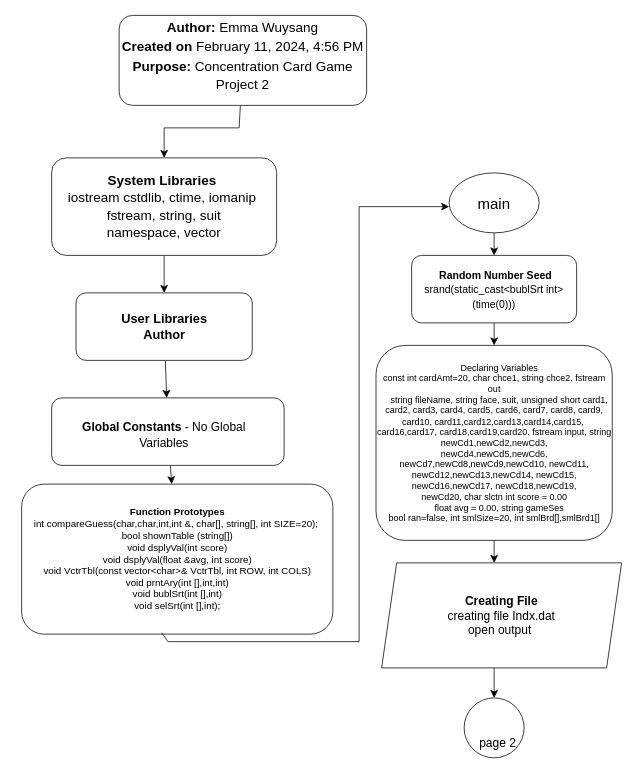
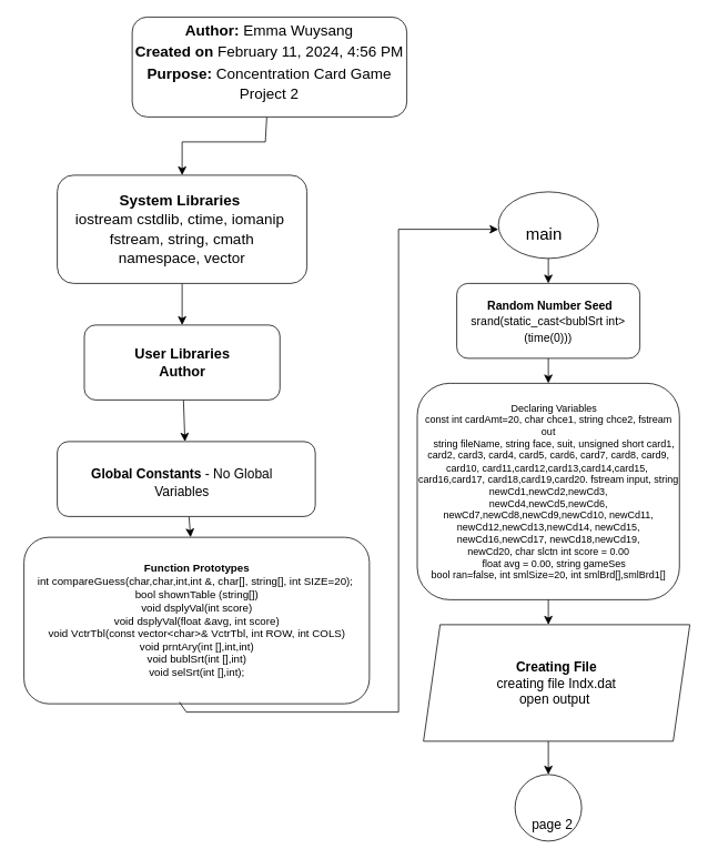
  <mxCell id="0" />
  <mxCell id="1" parent="0" />
  <mxCell id="2" value="" style="edgeStyle=none;shape=connector;curved=0;rounded=0;orthogonalLoop=1;jettySize=auto;html=1;labelBackgroundColor=default;strokeColor=default;align=center;verticalAlign=middle;fontFamily=Helvetica;fontSize=16;fontColor=default;endArrow=classic;startSize=8;endSize=8;" parent="1" source="3" target="7" edge="1"><mxGeometry relative="1" as="geometry"><Array as="points"><mxPoint x="318" y="170" /><mxPoint x="218" y="170" /></Array></mxGeometry></mxCell>
  <mxCell id="3" value="" style="rounded=1;whiteSpace=wrap;html=1;fontSize=16;" parent="1" vertex="1"><mxGeometry x="158" y="20" width="330" height="120" as="geometry" /></mxCell>
  <mxCell id="4" value="&lt;p style=&quot;line-height: 40%; font-size: 18px;&quot;&gt;&lt;font style=&quot;font-size: 18px;&quot; face=&quot;Helvetica&quot;&gt;&lt;b style=&quot;&quot;&gt;Author:&lt;/b&gt;&amp;nbsp;Emma Wuysang&lt;/font&gt;&lt;/p&gt;&lt;p style=&quot;line-height: 40%; font-size: 18px;&quot;&gt;&lt;b style=&quot;background-color: initial;&quot;&gt;Created on &lt;/b&gt;&lt;span style=&quot;background-color: initial;&quot;&gt;February 11&lt;/span&gt;&lt;span style=&quot;background-color: initial;&quot;&gt;, 2024, 4:56 PM&lt;/span&gt;&lt;/p&gt;&lt;p style=&quot;line-height: 40%; font-size: 18px;&quot;&gt;&lt;font style=&quot;font-size: 18px;&quot;&gt;&lt;font style=&quot;font-size: 18px;&quot;&gt;&lt;b&gt;Purpose:&lt;/b&gt;&amp;nbsp;Concentration Card Game&lt;/font&gt;&lt;/font&gt;&lt;/p&gt;&lt;p style=&quot;line-height: 40%; font-size: 18px;&quot;&gt;&lt;font style=&quot;font-size: 18px;&quot;&gt;&lt;font style=&quot;font-size: 18px;&quot;&gt;Project 2&lt;/font&gt;&lt;/font&gt;&lt;/p&gt;" style="text;strokeColor=none;fillColor=none;html=1;align=center;verticalAlign=middle;whiteSpace=wrap;rounded=0;fontSize=16;labelBackgroundColor=none;" parent="1" vertex="1"><mxGeometry x="118" y="30" width="410" height="90" as="geometry" /></mxCell>
  <mxCell id="5" style="edgeStyle=none;curved=1;rounded=0;orthogonalLoop=1;jettySize=auto;html=1;exitX=0.25;exitY=0;exitDx=0;exitDy=0;fontSize=12;startSize=8;endSize=8;" parent="1" source="4" target="4" edge="1"><mxGeometry relative="1" as="geometry" /></mxCell>
  <mxCell id="6" value="" style="edgeStyle=none;shape=connector;curved=0;rounded=0;orthogonalLoop=1;jettySize=auto;html=1;labelBackgroundColor=default;strokeColor=default;align=center;verticalAlign=middle;fontFamily=Helvetica;fontSize=16;fontColor=default;endArrow=classic;startSize=8;endSize=8;" parent="1" source="7" target="9" edge="1"><mxGeometry relative="1" as="geometry" /></mxCell>
  <mxCell id="7" value="" style="rounded=1;whiteSpace=wrap;html=1;fontFamily=Helvetica;fontSize=12;fontColor=default;" parent="1" vertex="1"><mxGeometry x="68" y="210" width="300" height="130" as="geometry" /></mxCell>
  <mxCell id="8" value="" style="edgeStyle=none;shape=connector;curved=0;rounded=0;orthogonalLoop=1;jettySize=auto;html=1;labelBackgroundColor=default;strokeColor=default;align=center;verticalAlign=middle;fontFamily=Helvetica;fontSize=16;fontColor=default;endArrow=classic;startSize=8;endSize=8;" parent="1" source="9" target="11" edge="1"><mxGeometry relative="1" as="geometry" /></mxCell>
  <mxCell id="9" value="" style="rounded=1;whiteSpace=wrap;html=1;fontFamily=Helvetica;fontSize=12;fontColor=default;" parent="1" vertex="1"><mxGeometry x="100.5" y="390" width="235" height="90" as="geometry" /></mxCell>
  <mxCell id="10" value="" style="edgeStyle=none;shape=connector;curved=0;rounded=0;orthogonalLoop=1;jettySize=auto;html=1;labelBackgroundColor=default;strokeColor=default;align=center;verticalAlign=middle;fontFamily=Helvetica;fontSize=16;fontColor=default;endArrow=classic;startSize=8;endSize=8;" parent="1" source="11" target="16" edge="1"><mxGeometry relative="1" as="geometry" /></mxCell>
  <mxCell id="11" value="" style="rounded=1;whiteSpace=wrap;html=1;fontFamily=Helvetica;fontSize=12;fontColor=default;" parent="1" vertex="1"><mxGeometry x="68" y="530" width="310" height="90" as="geometry" /></mxCell>
- <mxCell id="12" value="&lt;p style=&quot;line-height: 30%; font-size: 18px;&quot;&gt;&lt;b style=&quot;&quot;&gt;&lt;font style=&quot;font-size: 18px;&quot;&gt;System Libraries&amp;nbsp;&lt;/font&gt;&lt;/b&gt;&lt;/p&gt;&lt;p style=&quot;line-height: 30%; font-size: 18px;&quot;&gt;iostream&amp;nbsp;&lt;span style=&quot;background-color: initial;&quot;&gt;cstdlib,&amp;nbsp;&lt;/span&gt;&lt;span style=&quot;background-color: initial;&quot;&gt;ctime,&amp;nbsp;&lt;/span&gt;&lt;span style=&quot;background-color: initial;&quot;&gt;iomanip&amp;nbsp;&lt;/span&gt;&lt;/p&gt;&lt;p style=&quot;line-height: 30%; font-size: 18px;&quot;&gt;fstream,&amp;nbsp;&lt;span style=&quot;background-color: initial;&quot;&gt;string,&amp;nbsp;&lt;/span&gt;&lt;span style=&quot;background-color: initial;&quot;&gt;suit&lt;/span&gt;&lt;/p&gt;&lt;p style=&quot;line-height: 30%; font-size: 18px;&quot;&gt;namespace, vector&lt;/p&gt;" style="text;html=1;strokeColor=none;fillColor=none;align=center;verticalAlign=middle;whiteSpace=wrap;rounded=0;" parent="1" vertex="1"><mxGeometry x="53" y="225" width="330" height="100" as="geometry" /></mxCell>
+ <mxCell id="12" value="&lt;p style=&quot;line-height: 30%; font-size: 18px;&quot;&gt;&lt;b style=&quot;&quot;&gt;&lt;font style=&quot;font-size: 18px;&quot;&gt;System Libraries&amp;nbsp;&lt;/font&gt;&lt;/b&gt;&lt;/p&gt;&lt;p style=&quot;line-height: 30%; font-size: 18px;&quot;&gt;iostream&amp;nbsp;&lt;span style=&quot;background-color: initial;&quot;&gt;cstdlib,&amp;nbsp;&lt;/span&gt;&lt;span style=&quot;background-color: initial;&quot;&gt;ctime,&amp;nbsp;&lt;/span&gt;&lt;span style=&quot;background-color: initial;&quot;&gt;iomanip&amp;nbsp;&lt;/span&gt;&lt;/p&gt;&lt;p style=&quot;line-height: 30%; font-size: 18px;&quot;&gt;fstream,&amp;nbsp;&lt;span style=&quot;background-color: initial;&quot;&gt;string,&amp;nbsp;&lt;/span&gt;&lt;span style=&quot;background-color: initial;&quot;&gt;cmath&lt;/span&gt;&lt;/p&gt;&lt;p style=&quot;line-height: 30%; font-size: 18px;&quot;&gt;namespace, vector&lt;/p&gt;" style="text;html=1;strokeColor=none;fillColor=none;align=center;verticalAlign=middle;whiteSpace=wrap;rounded=0;" parent="1" vertex="1"><mxGeometry x="53" y="225" width="330" height="100" as="geometry" /></mxCell>
  <mxCell id="13" value="&lt;p style=&quot;line-height: 30%; font-size: 17px;&quot;&gt;&lt;b style=&quot;&quot;&gt;&lt;font style=&quot;font-size: 17px;&quot;&gt;User Libraries&lt;/font&gt;&lt;/b&gt;&lt;/p&gt;&lt;p style=&quot;line-height: 30%; font-size: 17px;&quot;&gt;&lt;b style=&quot;&quot;&gt;&lt;font style=&quot;font-size: 17px;&quot;&gt;Author&lt;/font&gt;&lt;/b&gt;&lt;/p&gt;" style="text;html=1;strokeColor=none;fillColor=none;align=center;verticalAlign=middle;whiteSpace=wrap;rounded=0;" parent="1" vertex="1"><mxGeometry x="130.5" y="400" width="175" height="70" as="geometry" /></mxCell>
  <mxCell id="14" value="&lt;p style=&quot;line-height: 130%; font-size: 16px;&quot;&gt;&lt;font style=&quot;font-size: 16px;&quot;&gt;&lt;b style=&quot;&quot;&gt;Global Constants&lt;/b&gt; - No Global Variables&lt;/font&gt;&lt;/p&gt;" style="text;html=1;strokeColor=none;fillColor=none;align=center;verticalAlign=middle;whiteSpace=wrap;rounded=0;" parent="1" vertex="1"><mxGeometry x="78" y="537.5" width="280" height="85" as="geometry" /></mxCell>
  <mxCell id="15" style="edgeStyle=none;shape=connector;curved=0;rounded=0;orthogonalLoop=1;jettySize=auto;html=1;exitX=1;exitY=0.5;exitDx=0;exitDy=0;labelBackgroundColor=default;strokeColor=default;align=center;verticalAlign=middle;fontFamily=Helvetica;fontSize=16;fontColor=default;endArrow=classic;startSize=8;endSize=8;" parent="1" source="11" target="11" edge="1"><mxGeometry relative="1" as="geometry" /></mxCell>
  <mxCell id="16" value="" style="rounded=1;whiteSpace=wrap;html=1;align=center;verticalAlign=middle;fontFamily=Helvetica;fontSize=16;fontColor=default;fillColor=none;gradientColor=none;" parent="1" vertex="1"><mxGeometry x="28" y="645" width="415" height="200" as="geometry" /></mxCell>
  <mxCell id="17" style="edgeStyle=none;shape=connector;curved=0;rounded=0;orthogonalLoop=1;jettySize=auto;html=1;labelBackgroundColor=default;strokeColor=default;align=center;verticalAlign=middle;fontFamily=Helvetica;fontSize=16;fontColor=default;endArrow=classic;startSize=8;endSize=8;exitX=0.45;exitY=0.99;exitDx=0;exitDy=0;exitPerimeter=0;" parent="1" source="16" edge="1"><mxGeometry relative="1" as="geometry"><mxPoint x="598" y="275" as="targetPoint" /><Array as="points"><mxPoint x="223" y="855" /><mxPoint x="478" y="855" /><mxPoint x="478" y="275" /></Array><mxPoint x="228" y="855" as="sourcePoint" /></mxGeometry></mxCell>
  <mxCell id="18" value="" style="edgeStyle=none;shape=connector;curved=0;rounded=0;orthogonalLoop=1;jettySize=auto;html=1;labelBackgroundColor=default;strokeColor=default;align=center;verticalAlign=middle;fontFamily=Helvetica;fontSize=16;fontColor=default;endArrow=classic;startSize=8;endSize=8;" parent="1" source="19" target="22" edge="1"><mxGeometry relative="1" as="geometry" /></mxCell>
  <mxCell id="19" value="" style="ellipse;whiteSpace=wrap;html=1;rounded=0;align=center;verticalAlign=middle;fontFamily=Helvetica;fontSize=16;fontColor=default;fillColor=none;gradientColor=none;" parent="1" vertex="1"><mxGeometry x="598" y="230" width="120" height="80" as="geometry" /></mxCell>
- <mxCell id="20" value="main" style="text;html=1;strokeColor=none;fillColor=none;align=center;verticalAlign=middle;whiteSpace=wrap;rounded=0;fontSize=20;fontFamily=Helvetica;fontColor=default;strokeWidth=3;" parent="1" vertex="1"><mxGeometry x="618" y="252.5" width="80" height="35" as="geometry" /></mxCell>
+ <mxCell id="20" value="main" style="text;html=1;strokeColor=none;fillColor=none;align=center;verticalAlign=middle;whiteSpace=wrap;rounded=0;fontSize=20;fontFamily=Helvetica;fontColor=default;strokeWidth=3;" parent="1" vertex="1"><mxGeometry x="613" y="262.5" width="80" height="35" as="geometry" /></mxCell>
  <mxCell id="21" value="" style="edgeStyle=none;shape=connector;curved=0;rounded=0;orthogonalLoop=1;jettySize=auto;html=1;labelBackgroundColor=default;strokeColor=default;align=center;verticalAlign=middle;fontFamily=Helvetica;fontSize=16;fontColor=default;endArrow=classic;startSize=8;endSize=8;" parent="1" source="22" target="25" edge="1"><mxGeometry relative="1" as="geometry" /></mxCell>
  <mxCell id="22" value="" style="rounded=1;whiteSpace=wrap;html=1;align=center;verticalAlign=middle;fontFamily=Helvetica;fontSize=16;fontColor=default;fillColor=none;gradientColor=none;" parent="1" vertex="1"><mxGeometry x="548" y="340" width="220" height="90" as="geometry" /></mxCell>
  <mxCell id="23" value="&lt;b&gt;&amp;nbsp;&lt;/b&gt;&lt;font style=&quot;font-size: 14px;&quot;&gt;&lt;b&gt;Random Number Seed&lt;br&gt;&lt;/b&gt;srand(static_cast&amp;lt;bublSrt int&amp;gt;(time(0)))&lt;/font&gt;" style="text;strokeColor=none;fillColor=none;html=1;align=center;verticalAlign=middle;whiteSpace=wrap;rounded=0;fontSize=16;fontFamily=Helvetica;fontColor=default;" parent="1" vertex="1"><mxGeometry x="553" y="345" width="210" height="80" as="geometry" /></mxCell>
  <mxCell id="24" value="" style="edgeStyle=none;shape=connector;curved=0;rounded=0;orthogonalLoop=1;jettySize=auto;html=1;labelBackgroundColor=default;strokeColor=default;align=center;verticalAlign=middle;fontFamily=Helvetica;fontSize=16;fontColor=default;endArrow=classic;startSize=8;endSize=8;exitX=0.5;exitY=1;exitDx=0;exitDy=0;" parent="1" source="25" edge="1"><mxGeometry relative="1" as="geometry"><mxPoint x="658" y="750" as="targetPoint" /><mxPoint x="668" y="610" as="sourcePoint" /></mxGeometry></mxCell>
  <mxCell id="25" value="&lt;div style=&quot;border-color: var(--border-color); font-size: 12px;&quot;&gt;&lt;font style=&quot;font-size: 12px;&quot;&gt;&amp;nbsp; &amp;nbsp;&lt;font style=&quot;font-size: 12px;&quot;&gt;&amp;nbsp;Declaring Variables&lt;/font&gt;&lt;/font&gt;&lt;/div&gt;&lt;div style=&quot;border-color: var(--border-color); font-size: 12px;&quot;&gt;&lt;font style=&quot;font-size: 12px;&quot;&gt;&lt;font style=&quot;font-size: 12px;&quot;&gt;const int cardAmt=20,&amp;nbsp;&lt;/font&gt;&lt;span style=&quot;background-color: initial;&quot;&gt;char chce1,&amp;nbsp;&lt;/span&gt;&lt;span style=&quot;background-color: initial;&quot;&gt;string chce2,&amp;nbsp;&lt;/span&gt;&lt;span style=&quot;background-color: initial;&quot;&gt;fstream out&lt;/span&gt;&lt;/font&gt;&lt;/div&gt;&lt;div style=&quot;border-color: var(--border-color); font-size: 12px;&quot;&gt;&lt;font style=&quot;font-size: 12px;&quot;&gt;&lt;font style=&quot;font-size: 12px;&quot;&gt;&amp;nbsp; &amp;nbsp; string fileName,&amp;nbsp;&lt;/font&gt;&lt;span style=&quot;background-color: initial;&quot;&gt;string face, suit,&amp;nbsp;&lt;/span&gt;&lt;span style=&quot;background-color: initial;&quot;&gt;unsigned short card1, card2, card3, card4,&amp;nbsp;&lt;/span&gt;&lt;span style=&quot;background-color: initial;&quot;&gt;card5, card6, card7, card8, card9, card10,&amp;nbsp;&lt;/span&gt;&lt;font style=&quot;background-color: initial; font-size: 12px;&quot;&gt;card11,card12,card13,card14,card15,&amp;nbsp;&lt;/font&gt;&lt;/font&gt;&lt;/div&gt;&lt;div style=&quot;border-color: var(--border-color); font-size: 12px;&quot;&gt;&lt;font style=&quot;font-size: 12px;&quot;&gt;&lt;font style=&quot;font-size: 12px;&quot;&gt;&lt;span style=&quot;background-color: initial;&quot;&gt;card16,card17,&amp;nbsp;&lt;/span&gt;&lt;/font&gt;&lt;span style=&quot;background-color: initial;&quot;&gt;card18,card19,card20.&amp;nbsp;&lt;/span&gt;&lt;span style=&quot;background-color: initial;&quot;&gt;fstream input,&amp;nbsp;&lt;/span&gt;&lt;span style=&quot;background-color: initial;&quot;&gt;string newCd1,newCd2,newCd3,&lt;/span&gt;&lt;/font&gt;&lt;/div&gt;&lt;div style=&quot;border-color: var(--border-color); font-size: 12px;&quot;&gt;&lt;font style=&quot;font-size: 12px;&quot;&gt;&lt;span style=&quot;background-color: initial;&quot;&gt;newCd4&lt;/span&gt;&lt;span style=&quot;background-color: initial;&quot;&gt;,newCd5,newCd6,&lt;/span&gt;&lt;/font&gt;&lt;/div&gt;&lt;div style=&quot;border-color: var(--border-color); font-size: 12px;&quot;&gt;&lt;font style=&quot;font-size: 12px;&quot;&gt;&lt;font style=&quot;font-size: 12px;&quot;&gt;newCd7,newCd8,newCd9,newCd10,&amp;nbsp;&lt;/font&gt;&lt;span style=&quot;background-color: initial;&quot;&gt;newCd11,&lt;/span&gt;&lt;/font&gt;&lt;/div&gt;&lt;div style=&quot;border-color: var(--border-color); font-size: 12px;&quot;&gt;&lt;font style=&quot;font-size: 12px;&quot;&gt;&lt;font style=&quot;font-size: 12px;&quot;&gt;&lt;span style=&quot;background-color: initial;&quot;&gt;newCd12,&lt;/span&gt;&lt;/font&gt;&lt;span style=&quot;background-color: initial;&quot;&gt;newCd13,newCd14,&amp;nbsp;&lt;/span&gt;&lt;span style=&quot;background-color: initial;&quot;&gt;newCd15&lt;/span&gt;&lt;span style=&quot;background-color: initial; border-color: var(--border-color);&quot;&gt;,&lt;/span&gt;&lt;/font&gt;&lt;/div&gt;&lt;div style=&quot;border-color: var(--border-color); font-size: 12px;&quot;&gt;&lt;font style=&quot;font-size: 12px;&quot;&gt;&lt;span style=&quot;background-color: initial; border-color: var(--border-color);&quot;&gt;newCd16,newCd17,&amp;nbsp;&lt;/span&gt;&lt;font style=&quot;background-color: initial; font-size: 12px;&quot;&gt;newCd18,newCd19,&lt;/font&gt;&lt;/font&gt;&lt;/div&gt;&lt;div style=&quot;border-color: var(--border-color); font-size: 12px;&quot;&gt;&lt;font style=&quot;font-size: 12px;&quot;&gt;&lt;font style=&quot;background-color: initial; font-size: 12px;&quot;&gt;newCd20,&amp;nbsp;&lt;/font&gt;&lt;span style=&quot;background-color: initial;&quot;&gt;char slctn&amp;nbsp;&lt;/span&gt;&lt;span style=&quot;background-color: initial;&quot;&gt;int score = 0.00&lt;/span&gt;&lt;/font&gt;&lt;/div&gt;&lt;div style=&quot;border-color: var(--border-color); font-size: 12px;&quot;&gt;&lt;font style=&quot;font-size: 12px;&quot;&gt;&lt;font style=&quot;font-size: 12px;&quot;&gt;&amp;nbsp; &amp;nbsp; float avg = 0.00,&amp;nbsp;&lt;/font&gt;&lt;span style=&quot;background-color: initial;&quot;&gt;string gameSes&lt;/span&gt;&lt;/font&gt;&lt;/div&gt;&lt;div style=&quot;border-color: var(--border-color); font-size: 12px;&quot;&gt;&lt;font style=&quot;font-size: 12px;&quot;&gt;&lt;span style=&quot;background-color: initial;&quot;&gt;bool ran=false, int smlSize=20, int smlBrd[],smlBrd1[]&lt;/span&gt;&lt;/font&gt;&lt;/div&gt;" style="rounded=1;whiteSpace=wrap;html=1;align=center;verticalAlign=middle;fontFamily=Helvetica;fontSize=16;fontColor=default;fillColor=none;gradientColor=none;" parent="1" vertex="1"><mxGeometry x="500.5" y="460" width="315" height="260" as="geometry" /></mxCell>
  <mxCell id="26" value="" style="edgeStyle=none;shape=connector;curved=0;rounded=0;orthogonalLoop=1;jettySize=auto;html=1;labelBackgroundColor=default;strokeColor=default;align=center;verticalAlign=middle;fontFamily=Helvetica;fontSize=16;fontColor=default;endArrow=classic;startSize=8;endSize=8;" parent="1" target="27" edge="1"><mxGeometry relative="1" as="geometry"><mxPoint x="658" y="780" as="sourcePoint" /></mxGeometry></mxCell>
  <mxCell id="27" value="" style="ellipse;whiteSpace=wrap;html=1;aspect=fixed;rounded=0;align=center;verticalAlign=middle;fontFamily=Helvetica;fontSize=16;fontColor=default;fillColor=none;gradientColor=none;" parent="1" vertex="1"><mxGeometry x="618" y="930" width="80" height="80" as="geometry" /></mxCell>
  <mxCell id="28" value="page 2" style="text;html=1;strokeColor=none;fillColor=none;align=center;verticalAlign=middle;whiteSpace=wrap;rounded=0;fontSize=16;fontFamily=Helvetica;fontColor=default;" parent="1" vertex="1"><mxGeometry x="633" y="975" width="60" height="30" as="geometry" /></mxCell>
  <mxCell id="29" value="&lt;div style=&quot;border-color: var(--border-color);&quot;&gt;&lt;b&gt;Creating File&lt;/b&gt;&lt;/div&gt;&lt;div style=&quot;border-color: var(--border-color);&quot;&gt;creating file Indx.dat&lt;/div&gt;&lt;div style=&quot;border-color: var(--border-color);&quot;&gt;open output&amp;nbsp;&lt;/div&gt;" style="shape=parallelogram;perimeter=parallelogramPerimeter;whiteSpace=wrap;html=1;fixedSize=1;fontSize=16;" parent="1" vertex="1"><mxGeometry x="508" y="750" width="320" height="140" as="geometry" /></mxCell>
  <mxCell id="30" value="&lt;div style=&quot;border-color: var(--border-color); font-size: 13px;&quot;&gt;&lt;b style=&quot;border-color: var(--border-color);&quot;&gt;&lt;font style=&quot;font-size: 13px;&quot;&gt;Function Prototypes&lt;/font&gt;&lt;/b&gt;&lt;/div&gt;&lt;div style=&quot;border-color: var(--border-color); font-size: 13px;&quot;&gt;&lt;div style=&quot;border-color: var(--border-color);&quot;&gt;&lt;font style=&quot;font-size: 13px;&quot;&gt;int compareGuess(char,char,int,int &amp;amp;, char[], string[], int SIZE=20);&amp;nbsp;&lt;/font&gt;&lt;/div&gt;&lt;div style=&quot;border-color: var(--border-color);&quot;&gt;&lt;font style=&quot;font-size: 13px;&quot;&gt;bool shownTable (string[])&lt;/font&gt;&lt;/div&gt;&lt;div style=&quot;border-color: var(--border-color);&quot;&gt;&lt;font style=&quot;font-size: 13px;&quot;&gt;void dsplyVal(int score)&lt;/font&gt;&lt;/div&gt;&lt;div style=&quot;border-color: var(--border-color);&quot;&gt;&lt;font style=&quot;font-size: 13px;&quot;&gt;void dsplyVal(float &amp;amp;avg, int score)&lt;/font&gt;&lt;/div&gt;&lt;div style=&quot;border-color: var(--border-color);&quot;&gt;&lt;font style=&quot;font-size: 13px;&quot;&gt;void VctrTbl(const vector&amp;lt;char&amp;gt;&amp;amp; VctrTbl, int ROW, int COLS)&lt;/font&gt;&lt;/div&gt;&lt;div style=&quot;border-color: var(--border-color);&quot;&gt;&lt;font style=&quot;font-size: 13px;&quot;&gt;void prntAry(int [],int,int)&lt;/font&gt;&lt;/div&gt;&lt;div style=&quot;border-color: var(--border-color);&quot;&gt;&lt;font style=&quot;font-size: 13px;&quot;&gt;void bublSrt(int [],int)&lt;/font&gt;&lt;/div&gt;&lt;div style=&quot;border-color: var(--border-color);&quot;&gt;&lt;font style=&quot;font-size: 13px;&quot;&gt;void selSrt(int [],int);&lt;/font&gt;&lt;/div&gt;&lt;/div&gt;" style="text;html=1;strokeColor=none;fillColor=none;align=center;verticalAlign=middle;whiteSpace=wrap;rounded=0;fontSize=16;" vertex="1" parent="1"><mxGeometry x="20.5" y="662.5" width="430" height="165" as="geometry" /></mxCell>
